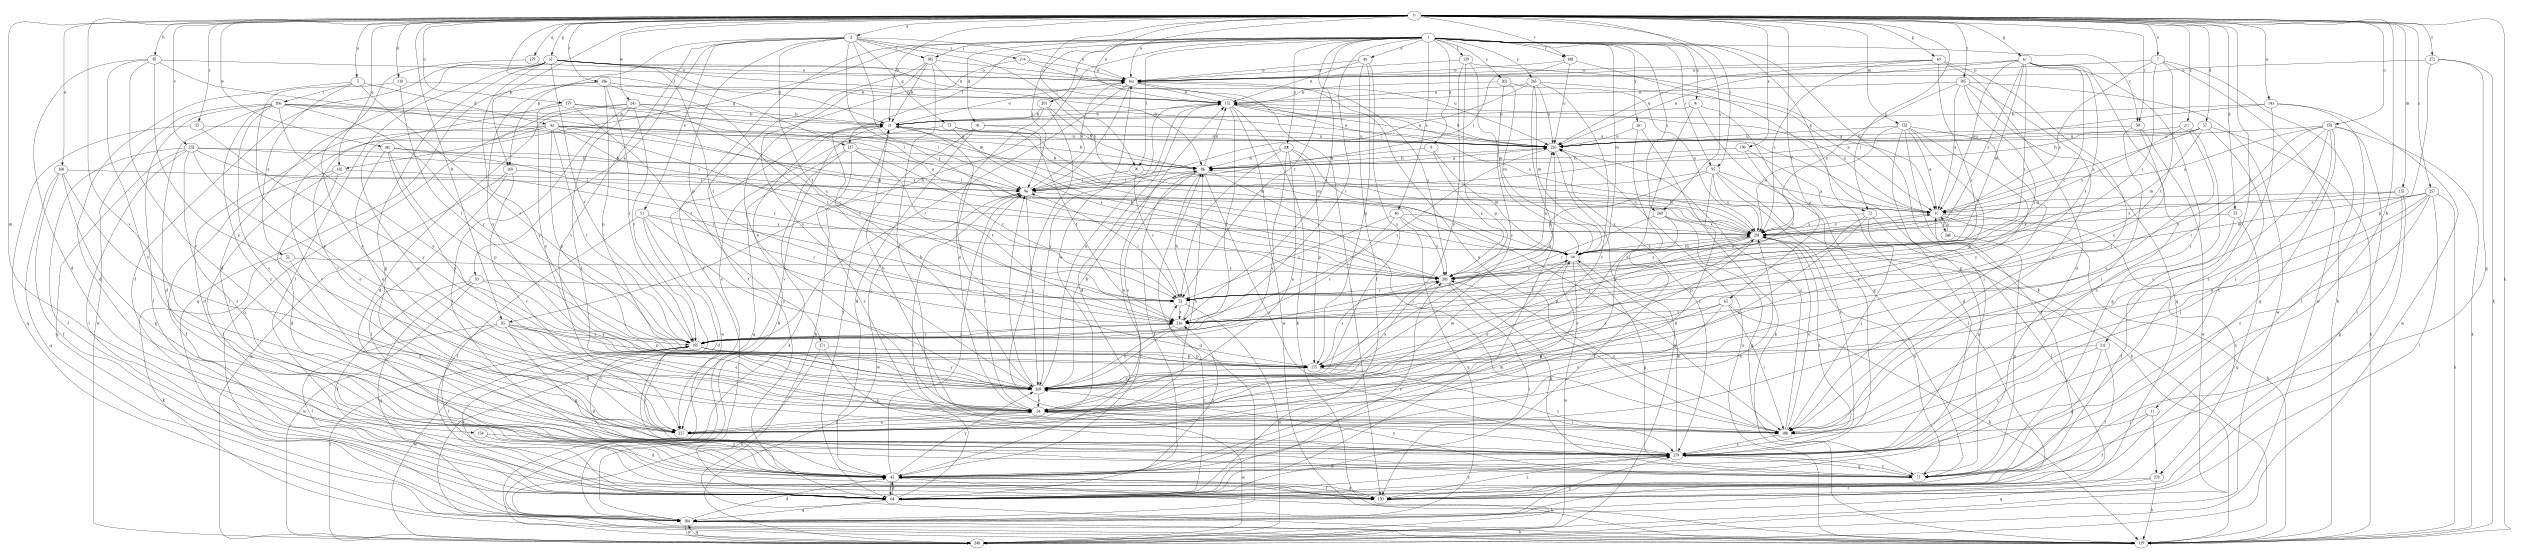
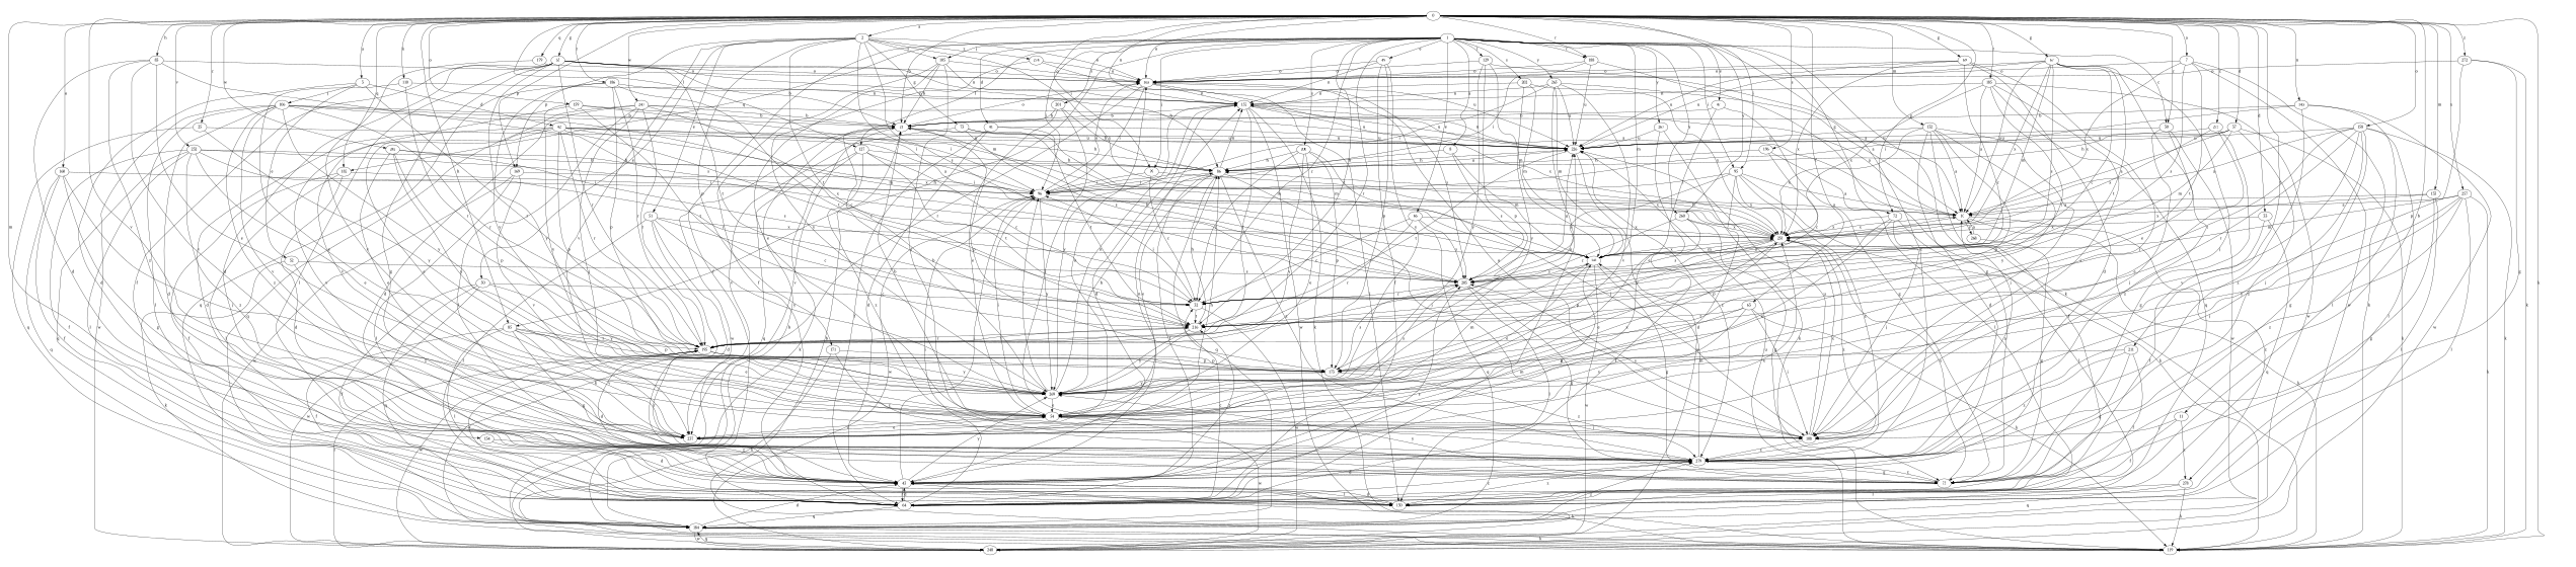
  strict digraph {
    fontname="PT Serif"
    node [fontname="PT Serif"]
    edge [fontname="PT Serif"]
    0
    2
    3
    7
    11
    21
    25
    30
    33
    37
    63
    65
    67
    69
    72
    83
    85
    95
    99
    110
    119
    127
    132
    133
    134
    143
    152
    158
    159
    160
    163
    169
    179
    182
    185
    186
    188
    196
    211
    232
    237
    242
    247
    257
    260
    272
    273
    105
    141
    216
    50
    51
    73
    171
    205
    258
    274
    195
    42
    43
    52
    106
    248
    64
    278
    108
    173
    226
    184
    269
    279
    86
    10
    54
    130
    75
    32
    96
    1
    8
    41
    46
    47
    49
    129
    200
    201
    202
    265
    267
    268
    0 -> 2 [label=a]
    0 -> 3 [label=a]
    0 -> 7 [label=a]
    0 -> 11 [label=b]
    0 -> 21 [label=b]
    0 -> 25 [label=c]
    0 -> 30 [label=c]
    0 -> 33 [label=d]
    0 -> 37 [label=d]
    0 -> 63 [label=f]
    0 -> 65 [label=g]
    0 -> 67 [label=g]
    0 -> 69 [label=g]
    0 -> 72 [label=g]
    0 -> 83 [label=h]
    0 -> 85 [label=h]
    0 -> 95 [label=i]
    0 -> 99 [label=j]
    0 -> 110 [label=k]
    0 -> 119 [label=k]
    0 -> 127 [label=l]
    0 -> 132 [label=m]
    0 -> 133 [label=m]
    0 -> 134 [label=m]
    0 -> 143 [label=n]
    0 -> 152 [label=n]
    0 -> 158 [label=o]
    0 -> 159 [label=o]
    0 -> 160 [label=o]
    0 -> 163 [label=o]
    0 -> 169 [label=p]
    0 -> 179 [label=q]
    0 -> 182 [label=q]
    0 -> 185 [label=r]
    0 -> 186 [label=r]
    0 -> 188 [label=r]
    0 -> 196 [label=s]
    0 -> 211 [label=t]
    0 -> 232 [label=v]
    0 -> 237 [label=v]
    0 -> 242 [label=w]
    0 -> 247 [label=w]
    0 -> 257 [label=x]
    0 -> 260 [label=y]
    0 -> 272 [label=z]
    0 -> 273 [label=z]
    2 -> 163 [label=o]
    2 -> 169 [label=p]
    2 -> 237 [label=v]
    2 -> 105 [label=j]
    2 -> 141 [label=m]
    2 -> 216 [label=t]
    2 -> 50 [label=e]
    2 -> 51 [label=e]
    2 -> 73 [label=g]
    2 -> 171 [label=p]
    2 -> 205 [label=s]
    2 -> 258 [label=x]
    2 -> 274 [label=z]
    3 -> 195 [label=r]
    3 -> 42 [label=d]
    3 -> 43 [label=d]
    3 -> 52 [label=e]
    3 -> 106 [label=j]
    7 -> 119 [label=k]
    7 -> 163 [label=o]
    7 -> 216 [label=t]
    7 -> 205 [label=s]
    7 -> 258 [label=x]
    7 -> 248 [label=w]
    11 -> 64 [label=f]
    11 -> 278 [label=z]
    11 -> 108 [label=j]
    21 -> 163 [label=o]
    21 -> 237 [label=v]
    21 -> 141 [label=m]
    21 -> 248 [label=w]
    21 -> 173 [label=p]
    21 -> 226 [label=u]
    25 -> 226 [label=u]
    25 -> 184 [label=q]
    25 -> 269 [label=y]
    30 -> 248 [label=w]
    30 -> 108 [label=j]
    30 -> 226 [label=u]
    30 -> 279 [label=z]
    33 -> 258 [label=x]
    33 -> 64 [label=f]
    33 -> 184 [label=q]
    37 -> 119 [label=k]
    37 -> 141 [label=m]
    37 -> 226 [label=u]
    37 -> 279 [label=z]
    37 -> 86 [label=h]
    37 -> 10 [label=a]
    63 -> 119 [label=k]
    63 -> 237 [label=v]
    63 -> 216 [label=t]
    63 -> 108 [label=j]
    63 -> 54 [label=e]
    65 -> 21 [label=b]
    65 -> 163 [label=o]
    65 -> 216 [label=t]
    65 -> 195 [label=r]
    65 -> 43 [label=d]
    65 -> 64 [label=f]
    65 -> 226 [label=u]
    65 -> 269 [label=y]
    65 -> 86 [label=h]
    65 -> 130 [label=l]
    65 -> 75 [label=g]
    67 -> 163 [label=o]
    67 -> 141 [label=m]
    67 -> 216 [label=t]
    67 -> 205 [label=s]
    67 -> 258 [label=x]
    67 -> 108 [label=j]
    67 -> 226 [label=u]
    67 -> 10 [label=a]
    67 -> 54 [label=e]
    67 -> 32 [label=c]
    69 -> 163 [label=o]
    69 -> 258 [label=x]
    69 -> 43 [label=d]
    69 -> 108 [label=j]
    69 -> 226 [label=u]
    69 -> 32 [label=c]
    72 -> 258 [label=x]
    72 -> 108 [label=j]
    72 -> 173 [label=p]
    72 -> 54 [label=e]
    72 -> 130 [label=l]
    83 -> 163 [label=o]
    83 -> 237 [label=v]
    83 -> 205 [label=s]
    83 -> 43 [label=d]
    83 -> 279 [label=z]
    83 -> 54 [label=e]
    85 -> 237 [label=v]
    85 -> 195 [label=r]
    85 -> 64 [label=f]
    85 -> 173 [label=p]
    85 -> 54 [label=e]
    85 -> 130 [label=l]
    85 -> 75 [label=g]
    95 -> 119 [label=k]
    95 -> 205 [label=s]
    95 -> 258 [label=x]
    95 -> 43 [label=d]
    95 -> 279 [label=z]
    95 -> 10 [label=a]
    95 -> 96 [label=i]
    99 -> 258 [label=x]
    99 -> 32 [label=c]
    99 -> 96 [label=i]
    110 -> 152 [label=n]
    110 -> 195 [label=r]
    110 -> 54 [label=e]
    119 -> 21 [label=b]
    119 -> 226 [label=u]
    127 -> 119 [label=k]
    127 -> 216 [label=t]
    127 -> 184 [label=q]
    127 -> 279 [label=z]
    127 -> 86 [label=h]
    127 -> 32 [label=c]
    132 -> 258 [label=x]
    132 -> 43 [label=d]
    132 -> 64 [label=f]
    132 -> 108 [label=j]
    132 -> 173 [label=p]
    132 -> 226 [label=u]
    132 -> 269 [label=y]
    132 -> 10 [label=a]
    133 -> 258 [label=x]
    133 -> 10 [label=a]
    133 -> 130 [label=l]
    133 -> 75 [label=g]
    134 -> 43 [label=d]
    134 -> 279 [label=z]
    143 -> 21 [label=b]
    143 -> 248 [label=w]
    143 -> 279 [label=z]
    143 -> 130 [label=l]
    143 -> 96 [label=i]
    152 -> 21 [label=b]
    152 -> 119 [label=k]
    152 -> 258 [label=x]
    152 -> 195 [label=r]
    152 -> 43 [label=d]
    152 -> 248 [label=w]
    152 -> 226 [label=u]
    152 -> 269 [label=y]
    152 -> 10 [label=a]
    158 -> 119 [label=k]
    158 -> 237 [label=v]
    158 -> 216 [label=t]
    158 -> 195 [label=r]
    158 -> 108 [label=j]
    158 -> 226 [label=u]
    158 -> 10 [label=a]
    158 -> 130 [label=l]
    158 -> 75 [label=g]
    159 -> 21 [label=b]
    159 -> 237 [label=v]
    159 -> 216 [label=t]
    159 -> 269 [label=y]
    159 -> 96 [label=i]
    160 -> 64 [label=f]
    160 -> 108 [label=j]
    160 -> 184 [label=q]
    160 -> 75 [label=g]
    160 -> 96 [label=i]
    163 -> 152 [label=n]
    163 -> 205 [label=s]
    163 -> 195 [label=r]
    163 -> 130 [label=l]
    163 -> 96 [label=i]
    169 -> 237 [label=v]
    169 -> 248 [label=w]
    169 -> 130 [label=l]
    169 -> 96 [label=i]
    179 -> 163 [label=o]
    179 -> 237 [label=v]
    182 -> 43 [label=d]
    182 -> 64 [label=f]
    182 -> 130 [label=l]
    182 -> 96 [label=i]
    185 -> 152 [label=n]
    185 -> 216 [label=t]
    185 -> 258 [label=x]
    185 -> 248 [label=w]
    185 -> 108 [label=j]
    185 -> 184 [label=q]
    185 -> 10 [label=a]
    186 -> 152 [label=n]
    186 -> 216 [label=t]
    186 -> 195 [label=r]
    186 -> 173 [label=p]
    186 -> 184 [label=q]
    186 -> 269 [label=y]
    188 -> 163 [label=o]
    188 -> 226 [label=u]
    188 -> 75 [label=g]
    188 -> 96 [label=i]
    196 -> 86 [label=h]
    196 -> 130 [label=l]
    196 -> 32 [label=c]
    211 -> 64 [label=f]
    211 -> 173 [label=p]
    211 -> 279 [label=z]
    211 -> 75 [label=g]
    232 -> 258 [label=x]
    232 -> 64 [label=f]
    232 -> 184 [label=q]
    232 -> 279 [label=z]
    232 -> 86 [label=h]
    232 -> 54 [label=e]
    232 -> 130 [label=l]
    232 -> 32 [label=c]
    237 -> 163 [label=o]
    237 -> 86 [label=h]
    237 -> 54 [label=e]
    242 -> 205 [label=s]
    242 -> 173 [label=p]
    242 -> 269 [label=y]
    242 -> 86 [label=h]
    242 -> 54 [label=e]
    247 -> 21 [label=b]
    247 -> 195 [label=r]
    247 -> 43 [label=d]
    247 -> 108 [label=j]
    247 -> 226 [label=u]
    247 -> 184 [label=q]
    247 -> 130 [label=l]
    247 -> 32 [label=c]
    257 -> 119 [label=k]
    257 -> 141 [label=m]
    257 -> 108 [label=j]
    257 -> 269 [label=y]
    257 -> 279 [label=z]
    257 -> 10 [label=a]
    257 -> 130 [label=l]
    260 -> 258 [label=x]
    260 -> 64 [label=f]
    260 -> 75 [label=g]
    260 -> 32 [label=c]
    272 -> 119 [label=k]
    272 -> 163 [label=o]
    272 -> 173 [label=p]
    272 -> 75 [label=g]
    273 -> 258 [label=x]
    273 -> 226 [label=u]
    273 -> 54 [label=e]
    273 -> 75 [label=g]
    105 -> 21 [label=b]
    105 -> 152 [label=n]
    105 -> 163 [label=o]
    105 -> 64 [label=f]
    105 -> 108 [label=j]
    105 -> 54 [label=e]
    141 -> 205 [label=s]
    141 -> 258 [label=x]
    141 -> 248 [label=w]
    141 -> 54 [label=e]
    141 -> 75 [label=g]
    216 -> 195 [label=r]
    216 -> 269 [label=y]
    216 -> 86 [label=h]
    50 -> 248 [label=w]
    50 -> 64 [label=f]
    50 -> 184 [label=q]
    50 -> 269 [label=y]
    50 -> 32 [label=c]
    51 -> 119 [label=k]
    51 -> 258 [label=x]
    51 -> 43 [label=d]
    51 -> 64 [label=f]
    51 -> 269 [label=y]
    51 -> 32 [label=c]
    73 -> 237 [label=v]
    73 -> 141 [label=m]
    73 -> 205 [label=s]
    73 -> 226 [label=u]
    171 -> 119 [label=k]
    171 -> 173 [label=p]
    171 -> 279 [label=z]
    205 -> 21 [label=b]
    205 -> 226 [label=u]
    205 -> 10 [label=a]
    205 -> 130 [label=l]
    205 -> 75 [label=g]
    205 -> 32 [label=c]
    258 -> 141 [label=m]
    258 -> 205 [label=s]
    258 -> 173 [label=p]
    258 -> 279 [label=z]
    258 -> 86 [label=h]
    258 -> 54 [label=e]
    274 -> 163 [label=o]
    274 -> 269 [label=y]
    274 -> 10 [label=a]
    195 -> 216 [label=t]
    195 -> 43 [label=d]
    195 -> 248 [label=w]
    195 -> 64 [label=f]
    195 -> 173 [label=p]
    195 -> 226 [label=u]
    195 -> 269 [label=y]
    42 -> 237 [label=v]
    42 -> 258 [label=x]
    42 -> 195 [label=r]
    42 -> 43 [label=d]
    42 -> 173 [label=p]
    42 -> 226 [label=u]
    42 -> 86 [label=h]
    42 -> 10 [label=a]
    42 -> 54 [label=e]
    42 -> 32 [label=c]
    43 -> 119 [label=k]
    43 -> 152 [label=n]
    43 -> 141 [label=m]
    43 -> 216 [label=t]
    43 -> 258 [label=x]
    43 -> 64 [label=f]
    43 -> 269 [label=y]
    43 -> 130 [label=l]
    43 -> 96 [label=i]
    52 -> 119 [label=k]
    52 -> 205 [label=s]
    52 -> 279 [label=z]
    106 -> 21 [label=b]
    106 -> 237 [label=v]
    106 -> 141 [label=m]
    106 -> 195 [label=r]
    106 -> 43 [label=d]
    106 -> 248 [label=w]
    106 -> 269 [label=y]
    106 -> 279 [label=z]
    106 -> 130 [label=l]
    106 -> 96 [label=i]
    248 -> 195 [label=r]
    248 -> 184 [label=q]
    64 -> 205 [label=s]
    64 -> 43 [label=d]
    64 -> 184 [label=q]
    64 -> 279 [label=z]
    64 -> 32 [label=c]
    64 -> 96 [label=i]
    278 -> 119 [label=k]
    278 -> 184 [label=q]
    278 -> 130 [label=l]
    108 -> 163 [label=o]
    108 -> 205 [label=s]
    108 -> 258 [label=x]
    108 -> 226 [label=u]
    108 -> 279 [label=z]
    173 -> 205 [label=s]
    173 -> 269 [label=y]
    173 -> 279 [label=z]
    226 -> 152 [label=n]
    226 -> 216 [label=t]
    226 -> 248 [label=w]
    226 -> 279 [label=z]
    226 -> 86 [label=h]
    184 -> 21 [label=b]
    184 -> 119 [label=k]
    184 -> 43 [label=d]
    184 -> 248 [label=w]
    184 -> 279 [label=z]
    269 -> 21 [label=b]
    269 -> 152 [label=n]
    269 -> 141 [label=m]
    269 -> 205 [label=s]
    269 -> 86 [label=h]
    269 -> 54 [label=e]
    269 -> 96 [label=i]
    279 -> 141 [label=m]
    279 -> 195 [label=r]
    279 -> 43 [label=d]
    279 -> 10 [label=a]
    279 -> 75 [label=g]
    86 -> 152 [label=n]
    86 -> 64 [label=f]
    86 -> 108 [label=j]
    86 -> 226 [label=u]
    86 -> 184 [label=q]
    86 -> 279 [label=z]
    86 -> 54 [label=e]
    86 -> 96 [label=i]
    10 -> 119 [label=k]
    10 -> 258 [label=x]
    10 -> 278 [label=z]
    10 -> 268 [label=y]
    54 -> 21 [label=b]
    54 -> 237 [label=v]
    54 -> 258 [label=x]
    54 -> 248 [label=w]
    54 -> 108 [label=j]
    54 -> 96 [label=i]
    130 -> 43 [label=d]
    130 -> 279 [label=z]
    75 -> 258 [label=x]
    75 -> 269 [label=y]
    75 -> 279 [label=z]
    32 -> 216 [label=t]
    32 -> 248 [label=w]
    32 -> 96 [label=i]
    96 -> 163 [label=o]
    96 -> 248 [label=w]
    96 -> 269 [label=y]
    96 -> 10 [label=a]
    1 -> 30 [label=c]
    1 -> 72 [label=g]
    1 -> 85 [label=h]
    1 -> 95 [label=i]
    1 -> 99 [label=j]
    1 -> 119 [label=k]
    1 -> 127 [label=l]
    1 -> 182 [label=q]
    1 -> 188 [label=r]
    1 -> 260 [label=y]
    1 -> 105 [label=j]
    1 -> 141 [label=m]
    1 -> 216 [label=t]
    1 -> 195 [label=r]
    1 -> 64 [label=f]
    1 -> 32 [label=c]
    1 -> 96 [label=i]
    1 -> 8 [label=a]
    1 -> 41 [label=d]
    1 -> 46 [label=e]
    1 -> 47 [label=e]
    1 -> 49 [label=e]
    1 -> 129 [label=l]
    1 -> 200 [label=s]
    1 -> 201 [label=s]
    1 -> 202 [label=s]
    1 -> 265 [label=y]
    1 -> 267 [label=y]
    8 -> 141 [label=m]
    8 -> 205 [label=s]
    8 -> 86 [label=h]
    41 -> 216 [label=t]
    41 -> 43 [label=d]
    41 -> 64 [label=f]
    41 -> 226 [label=u]
    46 -> 205 [label=s]
    46 -> 258 [label=x]
    46 -> 195 [label=r]
    46 -> 184 [label=q]
    46 -> 32 [label=c]
    47 -> 21 [label=b]
-   47 -> 279 [label=z]
+   1 -> 279 [label=z]
    47 -> 54 [label=e]
    47 -> 75 [label=g]
    49 -> 152 [label=n]
    49 -> 163 [label=o]
    49 -> 64 [label=f]
    49 -> 173 [label=p]
    49 -> 269 [label=y]
    129 -> 163 [label=o]
    129 -> 141 [label=m]
    129 -> 173 [label=p]
    129 -> 269 [label=y]
    129 -> 10 [label=a]
    200 -> 108 [label=j]
    200 -> 173 [label=p]
    200 -> 269 [label=y]
    200 -> 86 [label=h]
    200 -> 54 [label=e]
    200 -> 32 [label=c]
    201 -> 21 [label=b]
    201 -> 108 [label=j]
    201 -> 86 [label=h]
    201 -> 54 [label=e]
    202 -> 152 [label=n]
    202 -> 141 [label=m]
    202 -> 258 [label=x]
    202 -> 269 [label=y]
    265 -> 152 [label=n]
    265 -> 237 [label=v]
    265 -> 141 [label=m]
    265 -> 64 [label=f]
    265 -> 226 [label=u]
    265 -> 10 [label=a]
    265 -> 96 [label=i]
    267 -> 119 [label=k]
    267 -> 237 [label=v]
    267 -> 226 [label=u]
    268 -> 10 [label=a]
    268 -> 75 [label=g]
  }
